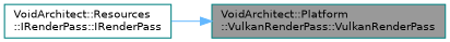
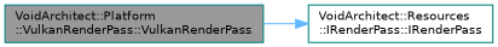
  digraph {
    rankdir=LR
    node [color=teal fontname=Helvetica fontsize=10 shape=box style=filled]
    n1 [fillcolor=grey60 fontcolor=black height=0.2 label="VoidArchitect::Platform\l::VulkanRenderPass::VulkanRenderPass" width=0.4]
    n2 [fillcolor=white height=0.2 label="VoidArchitect::Resources\l::IRenderPass::IRenderPass" width=0.4]
-   n2 -> n1 [color=steelblue1 fontname=Helvetica fontsize=10 labelfontname=Helvetica labelfontsize=10 style=solid]
+   n1 -> n2 [color=steelblue1 fontname=Helvetica fontsize=10 labelfontname=Helvetica labelfontsize=10 style=solid]
  }
